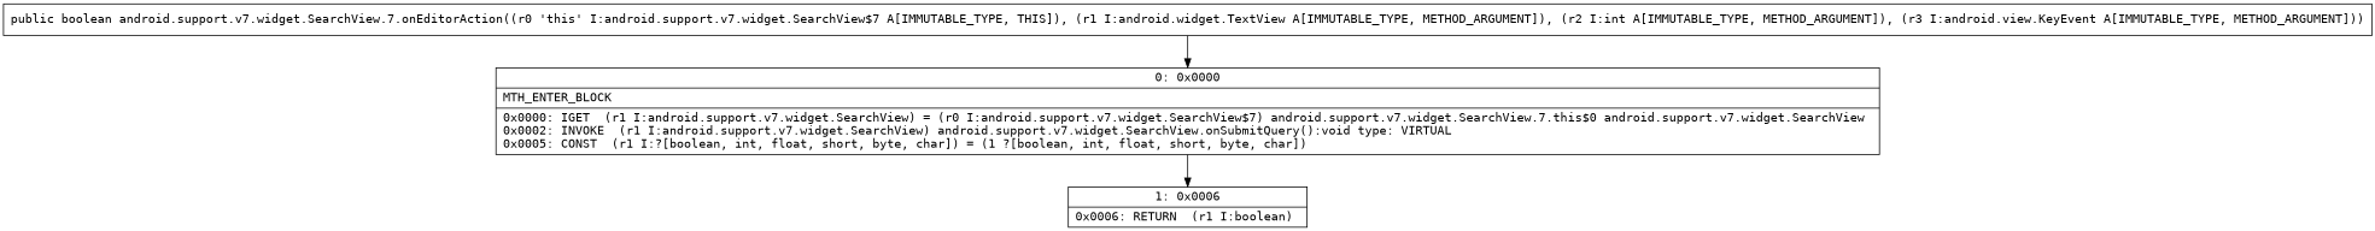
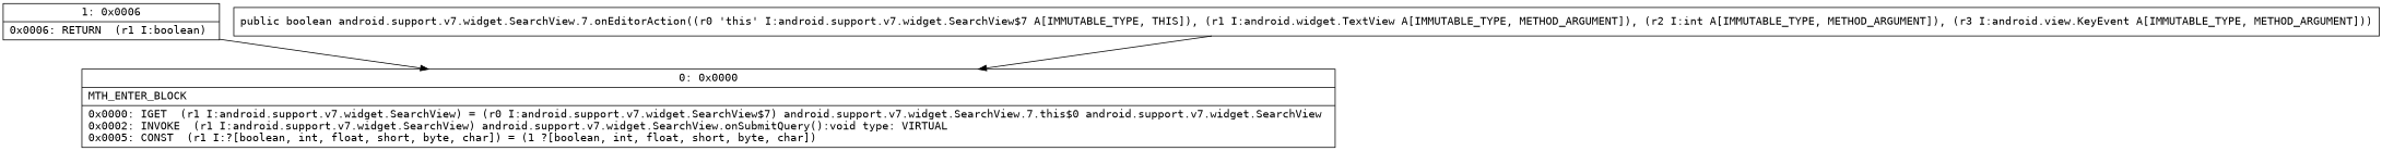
  digraph {
    fontname="DejaVu Sans Mono"
    node [shape=record fontname="DejaVu Sans Mono"]
    edge [fontname="DejaVu Sans Mono"]
    n1 [label="{0\:\ 0x0000|MTH_ENTER_BLOCK\l|0x0000: IGET  (r1 I:android.support.v7.widget.SearchView) = (r0 I:android.support.v7.widget.SearchView$7) android.support.v7.widget.SearchView.7.this$0 android.support.v7.widget.SearchView \l0x0002: INVOKE  (r1 I:android.support.v7.widget.SearchView) android.support.v7.widget.SearchView.onSubmitQuery():void type: VIRTUAL \l0x0005: CONST  (r1 I:?[boolean, int, float, short, byte, char]) = (1 ?[boolean, int, float, short, byte, char]) \l}"]
    n2 [label="{1\:\ 0x0006|0x0006: RETURN  (r1 I:boolean) \l}"]
    n3 [label="{public boolean android.support.v7.widget.SearchView.7.onEditorAction((r0 'this' I:android.support.v7.widget.SearchView$7 A[IMMUTABLE_TYPE, THIS]), (r1 I:android.widget.TextView A[IMMUTABLE_TYPE, METHOD_ARGUMENT]), (r2 I:int A[IMMUTABLE_TYPE, METHOD_ARGUMENT]), (r3 I:android.view.KeyEvent A[IMMUTABLE_TYPE, METHOD_ARGUMENT])) }"]
-   n1 -> n2
+   n2 -> n1
    n3 -> n1
  }
